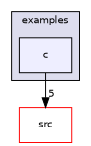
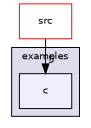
  digraph {
    compound=true
    node [fontname=Helvetica fontsize=10 shape=box style=filled]
    n1 [fillcolor="#eeeeff" label=c pencolor=black]
    n2 [color=red fillcolor=white label=src]
    subgraph cluster_1 {
      bgcolor="#ddddee"
      fontname=Helvetica
      fontsize=10
      label=examples
      pencolor=black
      n1
    }
-   n1 -> n2 [headlabel=5 labeldistance=1.5 labelfontname=Helvetica labelfontsize=10 style=solid]
+   n2 -> n1 [headlabel=5 labeldistance=1.5 labelfontname=Helvetica labelfontsize=10 style=solid]
  }
